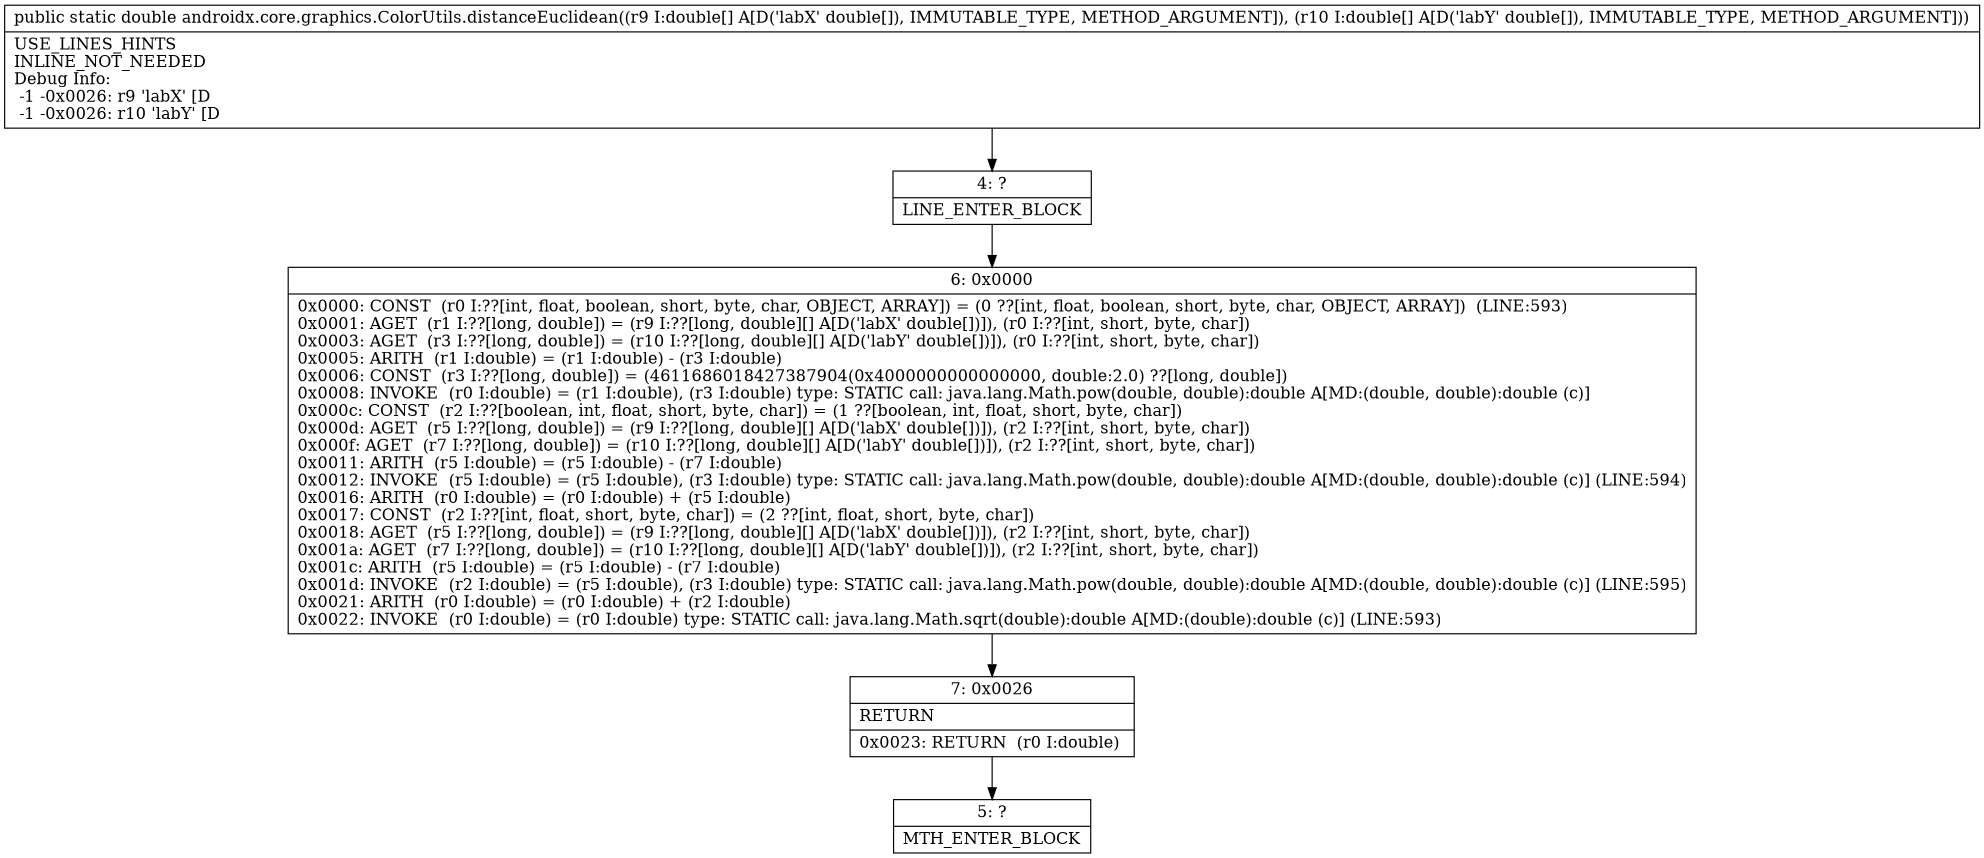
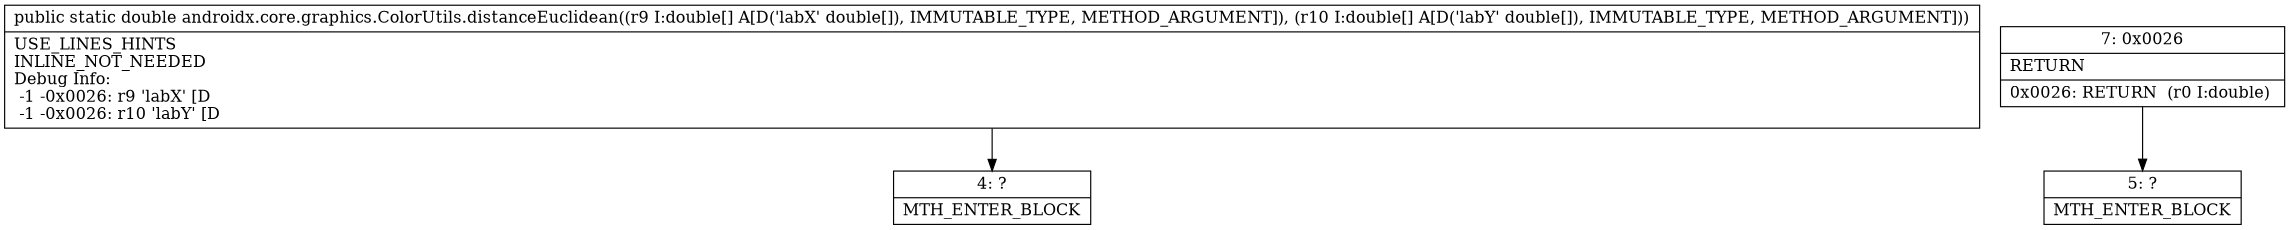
  digraph {
    node [shape=record]
-   n1 [label="{4\:\ ?|LINE_ENTER_BLOCK\l}"]
-   n2 [label="{6\:\ 0x0000|0x0000: CONST  (r0 I:??[int, float, boolean, short, byte, char, OBJECT, ARRAY]) = (0 ??[int, float, boolean, short, byte, char, OBJECT, ARRAY])  (LINE:593)\l0x0001: AGET  (r1 I:??[long, double]) = (r9 I:??[long, double][] A[D('labX' double[])]), (r0 I:??[int, short, byte, char]) \l0x0003: AGET  (r3 I:??[long, double]) = (r10 I:??[long, double][] A[D('labY' double[])]), (r0 I:??[int, short, byte, char]) \l0x0005: ARITH  (r1 I:double) = (r1 I:double) \- (r3 I:double) \l0x0006: CONST  (r3 I:??[long, double]) = (4611686018427387904(0x4000000000000000, double:2.0) ??[long, double]) \l0x0008: INVOKE  (r0 I:double) = (r1 I:double), (r3 I:double) type: STATIC call: java.lang.Math.pow(double, double):double A[MD:(double, double):double (c)]\l0x000c: CONST  (r2 I:??[boolean, int, float, short, byte, char]) = (1 ??[boolean, int, float, short, byte, char]) \l0x000d: AGET  (r5 I:??[long, double]) = (r9 I:??[long, double][] A[D('labX' double[])]), (r2 I:??[int, short, byte, char]) \l0x000f: AGET  (r7 I:??[long, double]) = (r10 I:??[long, double][] A[D('labY' double[])]), (r2 I:??[int, short, byte, char]) \l0x0011: ARITH  (r5 I:double) = (r5 I:double) \- (r7 I:double) \l0x0012: INVOKE  (r5 I:double) = (r5 I:double), (r3 I:double) type: STATIC call: java.lang.Math.pow(double, double):double A[MD:(double, double):double (c)] (LINE:594)\l0x0016: ARITH  (r0 I:double) = (r0 I:double) + (r5 I:double) \l0x0017: CONST  (r2 I:??[int, float, short, byte, char]) = (2 ??[int, float, short, byte, char]) \l0x0018: AGET  (r5 I:??[long, double]) = (r9 I:??[long, double][] A[D('labX' double[])]), (r2 I:??[int, short, byte, char]) \l0x001a: AGET  (r7 I:??[long, double]) = (r10 I:??[long, double][] A[D('labY' double[])]), (r2 I:??[int, short, byte, char]) \l0x001c: ARITH  (r5 I:double) = (r5 I:double) \- (r7 I:double) \l0x001d: INVOKE  (r2 I:double) = (r5 I:double), (r3 I:double) type: STATIC call: java.lang.Math.pow(double, double):double A[MD:(double, double):double (c)] (LINE:595)\l0x0021: ARITH  (r0 I:double) = (r0 I:double) + (r2 I:double) \l0x0022: INVOKE  (r0 I:double) = (r0 I:double) type: STATIC call: java.lang.Math.sqrt(double):double A[MD:(double):double (c)] (LINE:593)\l}"]
-   n3 [label="{7\:\ 0x0026|RETURN\l|0x0023: RETURN  (r0 I:double) \l}"]
+   n1 [label="{4\:\ ?|MTH_ENTER_BLOCK\l}"]
+   n3 [label="{7\:\ 0x0026|RETURN\l|0x0026: RETURN  (r0 I:double) \l}"]
    n4 [label="{5\:\ ?|MTH_ENTER_BLOCK\l}"]
    n5 [label="{public static double androidx.core.graphics.ColorUtils.distanceEuclidean((r9 I:double[] A[D('labX' double[]), IMMUTABLE_TYPE, METHOD_ARGUMENT]), (r10 I:double[] A[D('labY' double[]), IMMUTABLE_TYPE, METHOD_ARGUMENT]))  | USE_LINES_HINTS\lINLINE_NOT_NEEDED\lDebug Info:\l  \-1 \-0x0026: r9 'labX' [D\l  \-1 \-0x0026: r10 'labY' [D\l}"]
-   n1 -> n2
-   n2 -> n3
    n3 -> n4
    n5 -> n1
  }
